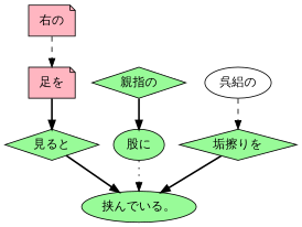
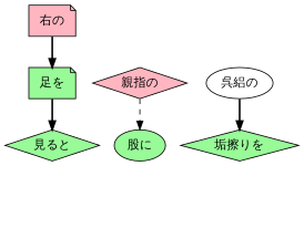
  digraph {
    node [fillcolor=palegreen shape=diamond style=filled]
    edge [style=bold]
    n1 [fillcolor=lightpink label="右の" shape=note]
-   n2 [fillcolor=lightpink label="足を" shape=note]
+   n2 [label="足を" shape=note]
    n3 [label="見ると"]
-   n4 [label="挟んでいる。" shape=ellipse]
-   n5 [label="親指の"]
+   n5 [fillcolor=lightpink label="親指の"]
    n6 [label="股に" shape=ellipse]
    n7 [fillcolor=white label="呉絽の" shape=ellipse]
    n8 [label="垢擦りを"]
-   n1 -> n2 [style=dashed]
+   n1 -> n2
    n2 -> n3
-   n3 -> n4
-   n5 -> n6
-   n6 -> n4 [style=dotted]
-   n7 -> n8 [style=dashed]
-   n8 -> n4
+   n5 -> n6 [style=dashed]
+   n7 -> n8
  }
